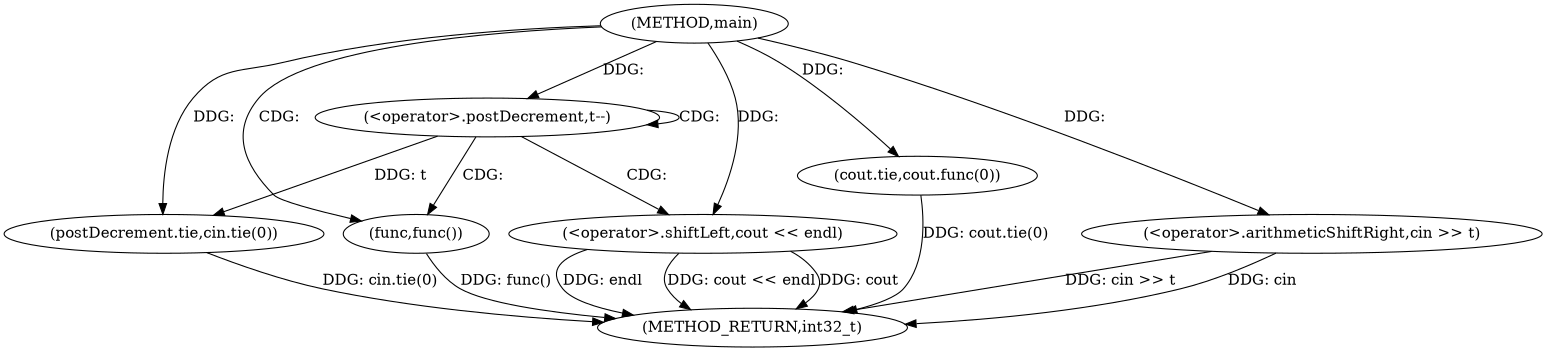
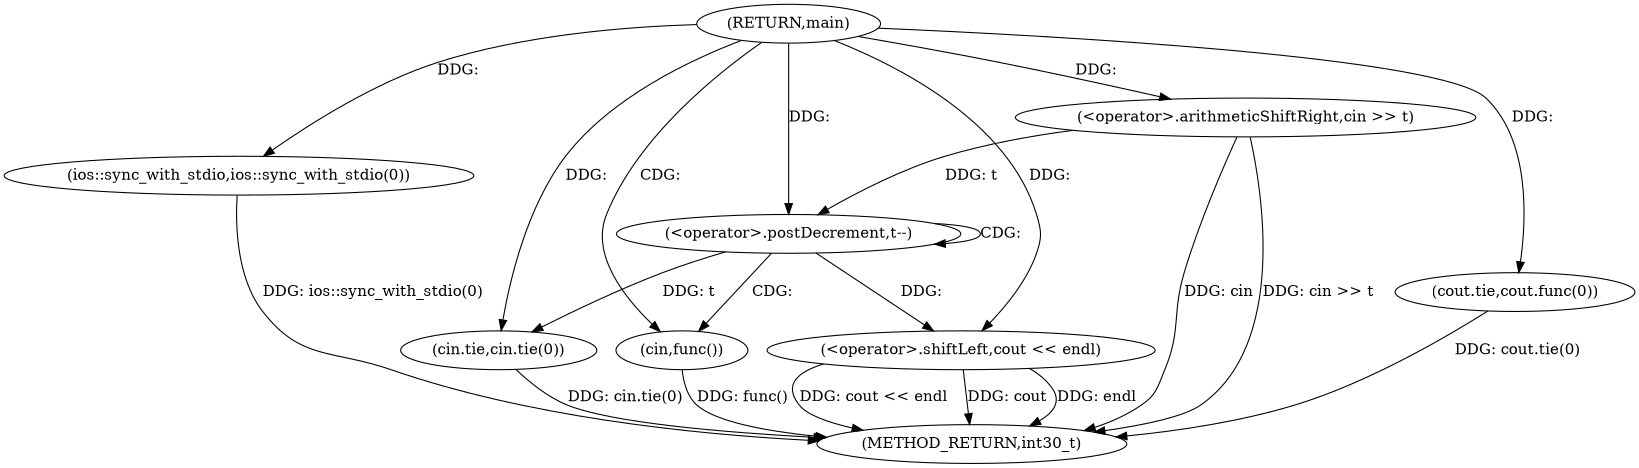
  digraph {
-   n1 [label="(METHOD,main)"]
-   n3 [label="(postDecrement.tie,cin.tie(0))"]
+   n1 [label="(RETURN,main)"]
+   n2 [label="(ios::sync_with_stdio,ios::sync_with_stdio(0))"]
+   n3 [label="(cin.tie,cin.tie(0))"]
    n4 [label="(cout.tie,cout.func(0))"]
    n5 [label="(<operator>.arithmeticShiftRight,cin >> t)"]
    n6 [label="(<operator>.postDecrement,t--)"]
-   n7 [label="(func,func())"]
+   n7 [label="(cin,func())"]
    n8 [label="(<operator>.shiftLeft,cout << endl)"]
-   n9 [label="(METHOD_RETURN,int32_t)"]
+   n9 [label="(METHOD_RETURN,int30_t)"]
+   n1 -> n2 [label="DDG: "]
    n1 -> n3 [label="DDG: "]
    n1 -> n4 [label="DDG: "]
    n1 -> n5 [label="DDG: "]
    n1 -> n6 [label="DDG: "]
    n1 -> n7 [label="CDG: "]
    n1 -> n8 [label="DDG: "]
+   n2 -> n9 [label="DDG: ios::sync_with_stdio(0)"]
    n3 -> n9 [label="DDG: cin.tie(0)"]
    n4 -> n9 [label="DDG: cout.tie(0)"]
+   n5 -> n6 [label="DDG: t"]
    n5 -> n9 [label="DDG: cin >> t"]
    n5 -> n9 [label="DDG: cin"]
    n6 -> n3 [label="DDG: t"]
    n6 -> n6 [label="CDG: "]
    n6 -> n7 [label="CDG: "]
-   n6 -> n8 [label="CDG: "]
+   n6 -> n8 [label="DDG: "]
    n7 -> n9 [label="DDG: func()"]
    n8 -> n9 [label="DDG: endl"]
    n8 -> n9 [label="DDG: cout << endl"]
    n8 -> n9 [label="DDG: cout"]
  }
